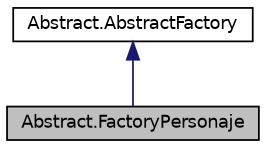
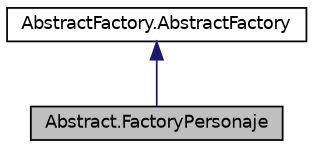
  digraph {
    node [color=black fontname=Helvetica fontsize=10 shape=record style=filled]
    n1 [fillcolor=grey75 fontcolor=black height=0.2 label="Abstract.FactoryPersonaje" width=0.4]
-   n2 [fillcolor=white height=0.2 label="Abstract.AbstractFactory" width=0.4]
+   n2 [fillcolor=white height=0.2 label="AbstractFactory.AbstractFactory" width=0.4]
    n2 -> n1 [color=midnightblue dir=back fontname=Helvetica fontsize=10 labelfontname=Helvetica labelfontsize=10 style=solid]
  }
